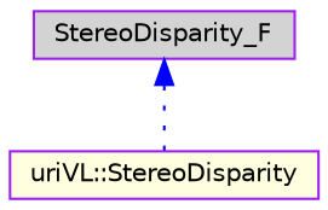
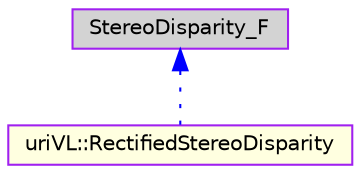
  digraph {
    node [color=purple fontname=Helvetica fontsize=10 shape=record style=filled]
    n1 [fillcolor=lightgrey fontcolor=black height=0.2 label=StereoDisparity_F width=0.4]
-   n2 [fillcolor=lightyellow height=0.2 label="uriVL::StereoDisparity" width=0.4]
+   n2 [fillcolor=lightyellow height=0.2 label="uriVL::RectifiedStereoDisparity" width=0.4]
    n1 -> n2 [color=blue dir=back fontname=Helvetica fontsize=10 labelfontname=Helvetica labelfontsize=10 style=dotted]
  }
